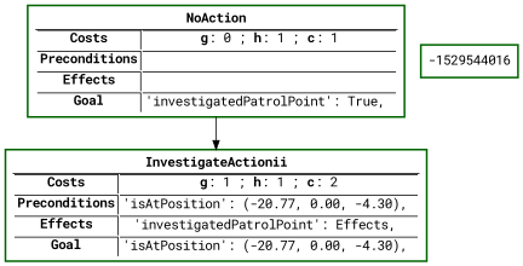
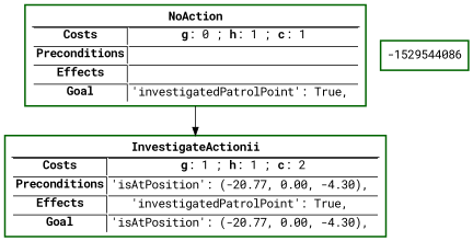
  digraph {
    fontname="Roboto Mono"
    node [color=darkgreen shape=box style=bold fontname="Roboto Mono"]
    n1 [label=< <table border='0' color='black' fontcolor='#F5F5F5'>     <tr> <td colspan='2'><b>NoAction</b></td> </tr>     <hr/>     <tr align='left'> <td border='1' sides='rt'><b>Costs</b></td>           <td border='1' sides='t'><b>g</b>: 0 ; <b>h</b>: 1 ; <b>c</b>: 1</td> </tr>     <tr align='left'> <td border='1' sides='rt'><b>Preconditions</b></td>   <td border='1' sides='t'></td> </tr>     <tr align='left'> <td border='1' sides='rt'><b>Effects</b></td>         <td border='1' sides='t'></td> </tr>     <tr align='left'> <td border='1' sides='rt'><b>Goal</b></td>            <td border='1' sides='t'>'investigatedPatrolPoint': True, </td> </tr> </table> >]
-   n2 [label=< <table border='0' color='black' fontcolor='#F5F5F5'>     <tr> <td colspan='2'><b>InvestigateActionii</b></td> </tr>     <hr/>     <tr align='left'> <td border='1' sides='rt'><b>Costs</b></td>           <td border='1' sides='t'><b>g</b>: 1 ; <b>h</b>: 1 ; <b>c</b>: 2</td> </tr>     <tr align='left'> <td border='1' sides='rt'><b>Preconditions</b></td>   <td border='1' sides='t'>'isAtPosition': (-20.77, 0.00, -4.30), </td> </tr>     <tr align='left'> <td border='1' sides='rt'><b>Effects</b></td>         <td border='1' sides='t'>'investigatedPatrolPoint': Effects, </td> </tr>     <tr align='left'> <td border='1' sides='rt'><b>Goal</b></td>            <td border='1' sides='t'>'isAtPosition': (-20.77, 0.00, -4.30), </td> </tr> </table> >]
-   -1529544016
+   n2 [label=< <table border='0' color='black' fontcolor='#F5F5F5'>     <tr> <td colspan='2'><b>InvestigateActionii</b></td> </tr>     <hr/>     <tr align='left'> <td border='1' sides='rt'><b>Costs</b></td>           <td border='1' sides='t'><b>g</b>: 1 ; <b>h</b>: 1 ; <b>c</b>: 2</td> </tr>     <tr align='left'> <td border='1' sides='rt'><b>Preconditions</b></td>   <td border='1' sides='t'>'isAtPosition': (-20.77, 0.00, -4.30), </td> </tr>     <tr align='left'> <td border='1' sides='rt'><b>Effects</b></td>         <td border='1' sides='t'>'investigatedPatrolPoint': True, </td> </tr>     <tr align='left'> <td border='1' sides='rt'><b>Goal</b></td>            <td border='1' sides='t'>'isAtPosition': (-20.77, 0.00, -4.30), </td> </tr> </table> >]
+   -1529544016 [label=-1529544086]
    n1 -> n2 [fontname="Roboto Mono"]
  }
